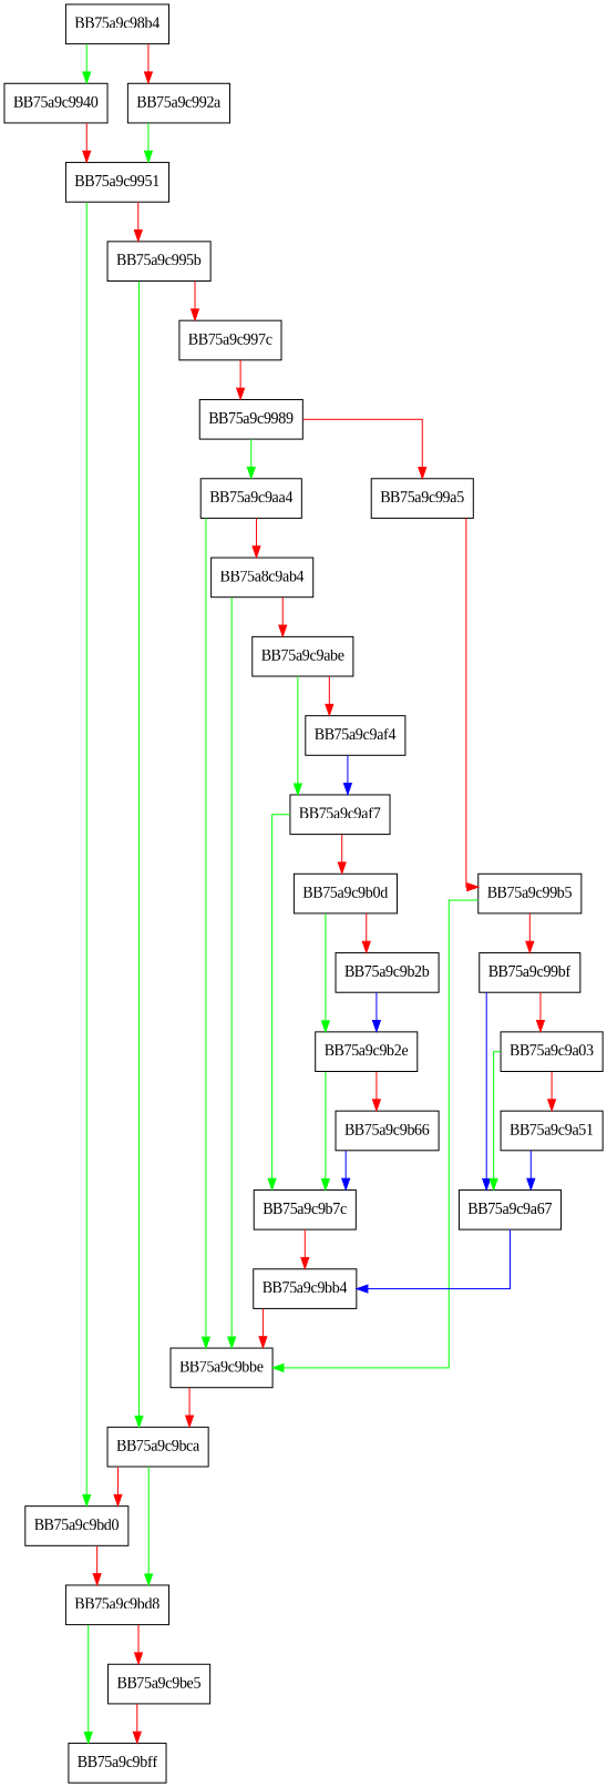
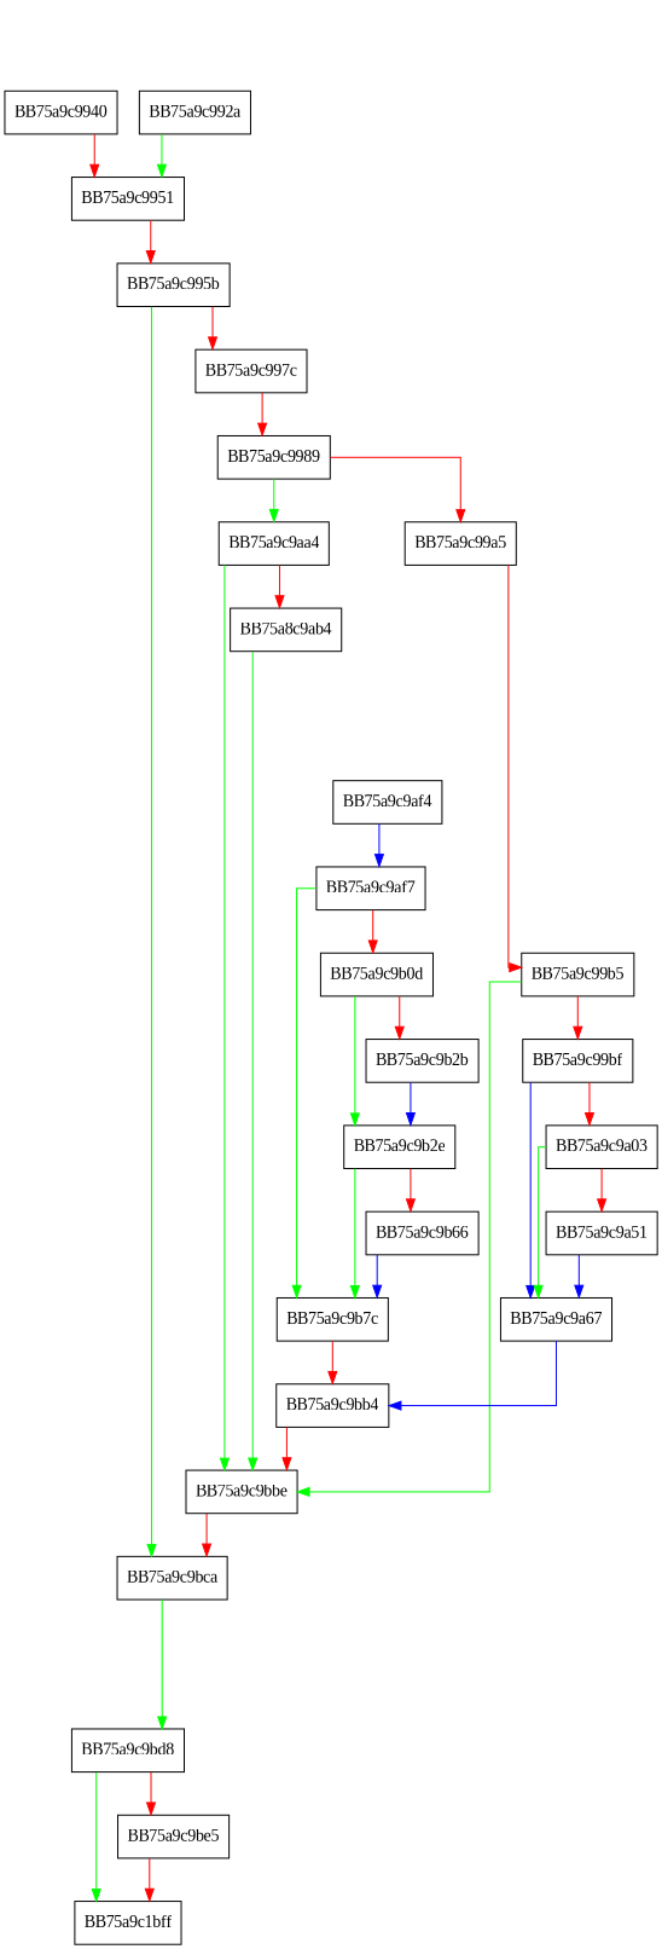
  digraph {
    fontname="Liberation Serif"
    splines=ortho
    node [fontname="Liberation Serif" shape=box]
    edge [color=red fontname="Liberation Serif"]
-   BB75a9c98b4
    BB75a9c9940
    BB75a9c992a
    BB75a9c9951
-   BB75a9c9bd0
    BB75a9c995b
    BB75a9c9bd8
    BB75a9c9bca
    BB75a9c997c
-   BB75a9c9bff
+   BB75a9c9bff [label=BB75a9c1bff]
    BB75a9c9be5
    BB75a9c9989
    BB75a9c9aa4
    BB75a9c99a5
    BB75a9c9bbe
    n16 [label=BB75a8c9ab4]
    BB75a9c99b5
-   BB75a9c9abe
    BB75a9c99bf
    BB75a9c9a67
    BB75a9c9a03
    BB75a9c9bb4
    BB75a9c9a51
    BB75a9c9af7
    BB75a9c9af4
    BB75a9c9b7c
    BB75a9c9b0d
    BB75a9c9b2e
    BB75a9c9b2b
    BB75a9c9b66
-   BB75a9c98b4 -> BB75a9c9940 [color=green]
-   BB75a9c98b4 -> BB75a9c992a
    BB75a9c9940 -> BB75a9c9951
    BB75a9c992a -> BB75a9c9951 [color=green]
-   BB75a9c9951 -> BB75a9c9bd0 [color=green]
    BB75a9c9951 -> BB75a9c995b
-   BB75a9c9bd0 -> BB75a9c9bd8
    BB75a9c995b -> BB75a9c9bca [color=green]
    BB75a9c995b -> BB75a9c997c
    BB75a9c9bd8 -> BB75a9c9bff [color=green]
    BB75a9c9bd8 -> BB75a9c9be5
-   BB75a9c9bca -> BB75a9c9bd0
    BB75a9c9bca -> BB75a9c9bd8 [color=green]
    BB75a9c997c -> BB75a9c9989
    BB75a9c9be5 -> BB75a9c9bff
    BB75a9c9989 -> BB75a9c9aa4 [color=green]
    BB75a9c9989 -> BB75a9c99a5
    BB75a9c9aa4 -> BB75a9c9bbe [color=green]
    BB75a9c9aa4 -> n16
    BB75a9c99a5 -> BB75a9c99b5
    BB75a9c9bbe -> BB75a9c9bca
    n16 -> BB75a9c9bbe [color=green]
-   n16 -> BB75a9c9abe
    BB75a9c99b5 -> BB75a9c9bbe [color=green]
    BB75a9c99b5 -> BB75a9c99bf
-   BB75a9c9abe -> BB75a9c9af7 [color=green]
-   BB75a9c9abe -> BB75a9c9af4
    BB75a9c99bf -> BB75a9c9a67 [color=blue]
    BB75a9c99bf -> BB75a9c9a03
    BB75a9c9a67 -> BB75a9c9bb4 [color=blue]
    BB75a9c9a03 -> BB75a9c9a67 [color=green]
    BB75a9c9a03 -> BB75a9c9a51
    BB75a9c9bb4 -> BB75a9c9bbe
    BB75a9c9a51 -> BB75a9c9a67 [color=blue]
    BB75a9c9af7 -> BB75a9c9b7c [color=green]
    BB75a9c9af7 -> BB75a9c9b0d
    BB75a9c9af4 -> BB75a9c9af7 [color=blue]
    BB75a9c9b7c -> BB75a9c9bb4
    BB75a9c9b0d -> BB75a9c9b2e [color=green]
    BB75a9c9b0d -> BB75a9c9b2b
    BB75a9c9b2e -> BB75a9c9b7c [color=green]
    BB75a9c9b2e -> BB75a9c9b66
    BB75a9c9b2b -> BB75a9c9b2e [color=blue]
    BB75a9c9b66 -> BB75a9c9b7c [color=blue]
  }
